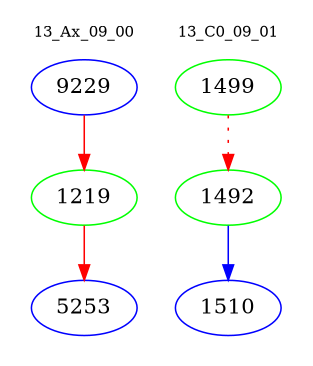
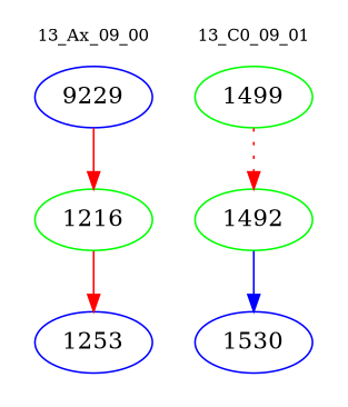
  digraph {
    node [color=blue]
    edge [color=red style=solid]
    n1 [label=9229]
-   n2 [color=green label=1219]
-   n3 [label=5253]
+   n2 [color=green label=1216]
+   n3 [label=1253]
    n4 [color=green label=1499]
    n5 [color=green label=1492]
-   n6 [label=1510]
+   n6 [label=1530]
    subgraph cluster_1 {
      color=white
      fontsize=10
      label="13_Ax_09_00"
      n1
      n2
      n3
    }
    subgraph cluster_2 {
      color=white
      fontsize=10
      label="13_C0_09_01"
      n4
      n5
      n6
    }
    n1 -> n2
    n2 -> n3
    n4 -> n5 [style=dotted]
    n5 -> n6 [color=blue]
  }
